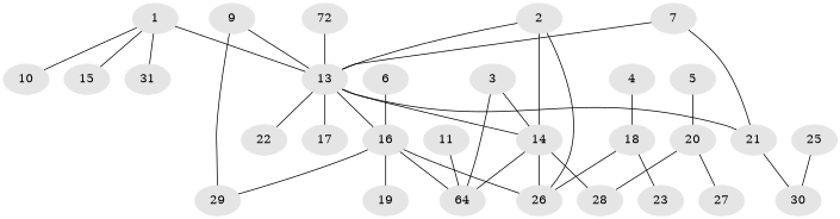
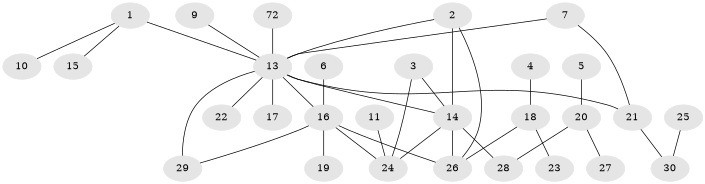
  graph {
    node [color=gray90 style=filled]
    edge [weight=1.0]
    1
    10
    13
    15
-   31
    14
    16
    21
    17
    22
    29
    2
    26
-   24 [label=64]
+   24
    28
    3
    4
    18
    23
    5
    20
    6
    19
    7
    30
    9
    11
    n28 [label=72]
    27
    25
    1 -- 10
    1 -- 13 [weight=3.0]
    1 -- 15
-   1 -- 31
    13 -- 14 [weight=2.0]
    13 -- 16
    13 -- 21
    13 -- 17
    13 -- 22
-   9 -- 29
+   13 -- 29
    14 -- 26
    14 -- 24
    14 -- 28
    16 -- 29
    16 -- 26
    16 -- 24
    16 -- 19
    21 -- 30
    2 -- 13 [weight=2.0]
    2 -- 14
    2 -- 26 [weight=2.0]
    3 -- 14
    3 -- 24
    4 -- 18
    18 -- 26
    18 -- 23
    5 -- 20
    20 -- 28
    20 -- 27
    6 -- 16
    7 -- 13
    7 -- 21
    9 -- 13
    11 -- 24
    n28 -- 13
    25 -- 30
  }
